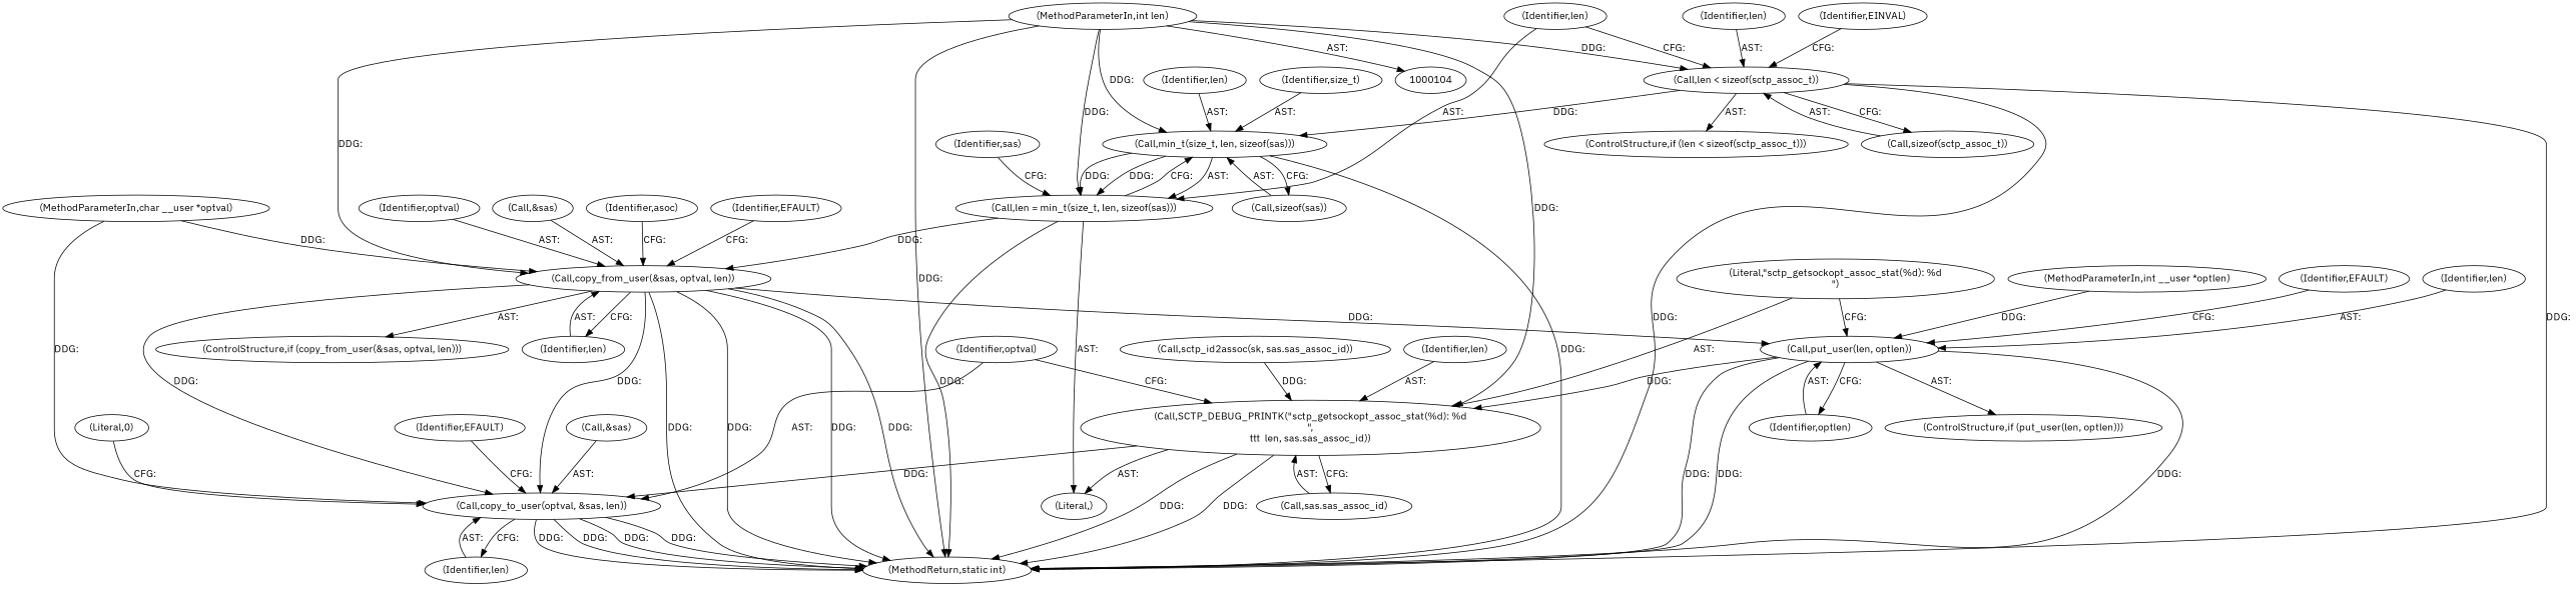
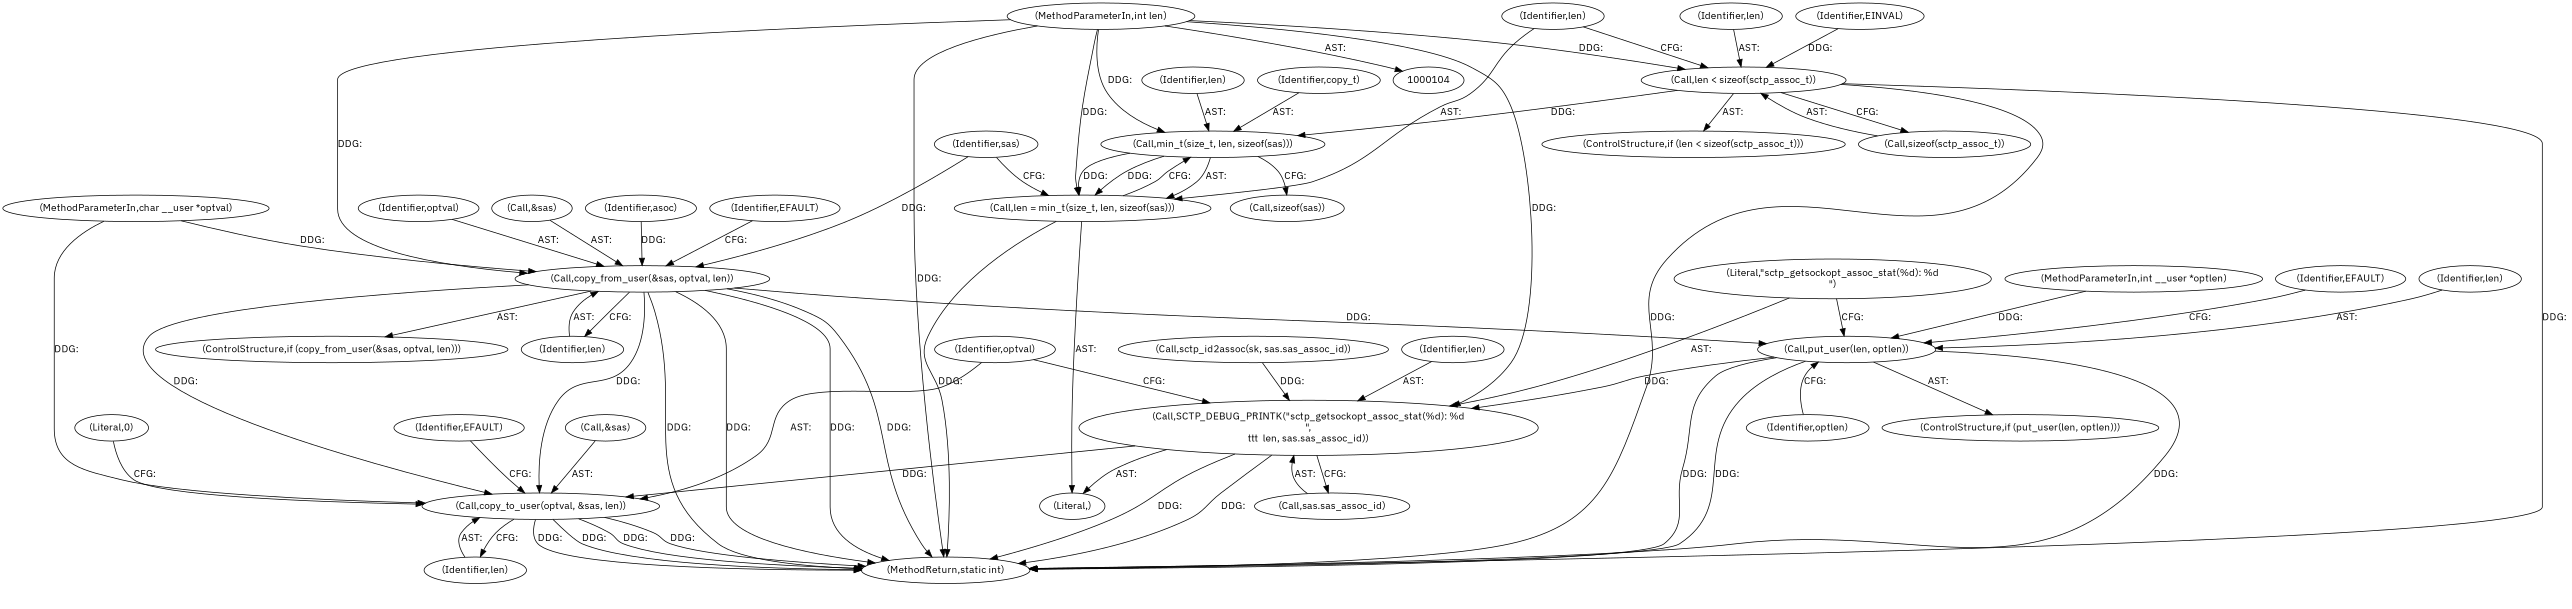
  digraph {
    fontname="IBM Plex Sans"
    node [fontname="IBM Plex Sans"]
    edge [fontname="IBM Plex Sans"]
    n1 [label="(Call,len < sizeof(sctp_assoc_t))"]
    n2 [label="(Call,min_t(size_t, len, sizeof(sas)))"]
    n3 [label="(MethodReturn,static int)"]
    n4 [label="(ControlStructure,if (len < sizeof(sctp_assoc_t)))"]
    n5 [label="(Call,sizeof(sctp_assoc_t))"]
    n6 [label="(Call,len = min_t(size_t, len, sizeof(sas)))"]
    n7 [label="(Call,sizeof(sas))"]
    n8 [label="(MethodParameterIn,int len)"]
    n9 [label="(Call,copy_from_user(&sas, optval, len))"]
    n10 [label="(Call,SCTP_DEBUG_PRINTK(\"sctp_getsockopt_assoc_stat(%d): %d\n\",\n\t\t\t  len, sas.sas_assoc_id))"]
    1000104
    n12 [label="(Literal,)"]
    n13 [label="(Call,put_user(len, optlen))"]
    n14 [label="(Call,copy_to_user(optval, &sas, len))"]
    n15 [label="(ControlStructure,if (copy_from_user(&sas, optval, len)))"]
    n16 [label="(Identifier,len)"]
    n17 [label="(Identifier,optlen)"]
    n18 [label="(ControlStructure,if (put_user(len, optlen)))"]
    n19 [label="(Call,sas.sas_assoc_id)"]
    n20 [label="(Identifier,len)"]
    n21 [label="(MethodParameterIn,int __user *optlen)"]
    n22 [label="(Identifier,optval)"]
    n23 [label="(Identifier,len)"]
    n24 [label="(Identifier,EFAULT)"]
    n25 [label="(Identifier,EFAULT)"]
    n26 [label="(Literal,0)"]
    n27 [label="(Call,&sas)"]
    n28 [label="(Identifier,len)"]
    n29 [label="(Identifier,len)"]
    n30 [label="(Identifier,sas)"]
    n31 [label="(Identifier,len)"]
    n32 [label="(Call,sctp_id2assoc(sk, sas.sas_assoc_id))"]
    n33 [label="(Identifier,len)"]
    n34 [label="(Literal,\"sctp_getsockopt_assoc_stat(%d): %d\n\")"]
    n35 [label="(MethodParameterIn,char __user *optval)"]
    n36 [label="(Identifier,optval)"]
    n37 [label="(Identifier,EFAULT)"]
    n38 [label="(Identifier,EINVAL)"]
-   n39 [label="(Identifier,size_t)"]
+   n39 [label="(Identifier,copy_t)"]
    n40 [label="(Call,&sas)"]
    n41 [label="(Identifier,asoc)"]
    n1 -> n2 [label="DDG: "]
    n1 -> n3 [label="DDG: "]
    n1 -> n3 [label="DDG: "]
    n1 -> n4 [label="AST: "]
    n1 -> n5 [label="CFG: "]
-   n2 -> n3 [label="DDG: "]
    n2 -> n6 [label="AST: "]
    n2 -> n6 [label="DDG: "]
    n2 -> n6 [label="DDG: "]
    n2 -> n7 [label="CFG: "]
    n5 -> n1 [label="AST: "]
    n6 -> n2 [label="CFG: "]
    n6 -> n3 [label="DDG: "]
-   n6 -> n9 [label="DDG: "]
+   n30 -> n9 [label="DDG: "]
    n6 -> n12 [label="AST: "]
-   n7 -> n2 [label="AST: "]
    n8 -> n1 [label="DDG: "]
    n8 -> n2 [label="DDG: "]
    n8 -> n3 [label="DDG: "]
    n8 -> n6 [label="DDG: "]
    n8 -> n9 [label="DDG: "]
    n8 -> n10 [label="DDG: "]
    n8 -> 1000104 [label="AST: "]
    n9 -> n3 [label="DDG: "]
    n9 -> n3 [label="DDG: "]
    n9 -> n3 [label="DDG: "]
    n9 -> n3 [label="DDG: "]
    n9 -> n13 [label="DDG: "]
    n9 -> n14 [label="DDG: "]
    n9 -> n14 [label="DDG: "]
    n9 -> n15 [label="AST: "]
    n9 -> n16 [label="CFG: "]
    n10 -> n3 [label="DDG: "]
    n10 -> n3 [label="DDG: "]
    n10 -> n12 [label="AST: "]
    n10 -> n14 [label="DDG: "]
    n10 -> n19 [label="CFG: "]
    n13 -> n3 [label="DDG: "]
    n13 -> n3 [label="DDG: "]
    n13 -> n3 [label="DDG: "]
    n13 -> n10 [label="DDG: "]
-   n13 -> n17 [label="CFG: "]
    n13 -> n18 [label="AST: "]
    n14 -> n3 [label="DDG: "]
    n14 -> n3 [label="DDG: "]
    n14 -> n3 [label="DDG: "]
    n14 -> n3 [label="DDG: "]
    n14 -> n20 [label="CFG: "]
    n16 -> n9 [label="AST: "]
-   n17 -> n13 [label="AST: "]
+   n17 -> n13 [label="CFG: "]
    n19 -> n10 [label="AST: "]
    n20 -> n14 [label="AST: "]
    n21 -> n13 [label="DDG: "]
    n22 -> n10 [label="CFG: "]
    n22 -> n14 [label="AST: "]
    n23 -> n1 [label="AST: "]
    n24 -> n9 [label="CFG: "]
    n25 -> n13 [label="CFG: "]
    n26 -> n14 [label="CFG: "]
    n27 -> n14 [label="AST: "]
    n28 -> n2 [label="AST: "]
    n29 -> n1 [label="CFG: "]
    n29 -> n6 [label="AST: "]
    n30 -> n6 [label="CFG: "]
    n31 -> n13 [label="AST: "]
    n32 -> n10 [label="DDG: "]
    n33 -> n10 [label="AST: "]
    n34 -> n10 [label="AST: "]
    n34 -> n13 [label="CFG: "]
    n35 -> n9 [label="DDG: "]
    n35 -> n14 [label="DDG: "]
    n36 -> n9 [label="AST: "]
    n37 -> n14 [label="CFG: "]
-   n38 -> n1 [label="CFG: "]
+   n38 -> n1 [label="DDG: "]
    n39 -> n2 [label="AST: "]
    n40 -> n9 [label="AST: "]
-   n41 -> n9 [label="CFG: "]
+   n41 -> n9 [label="DDG: "]
  }
